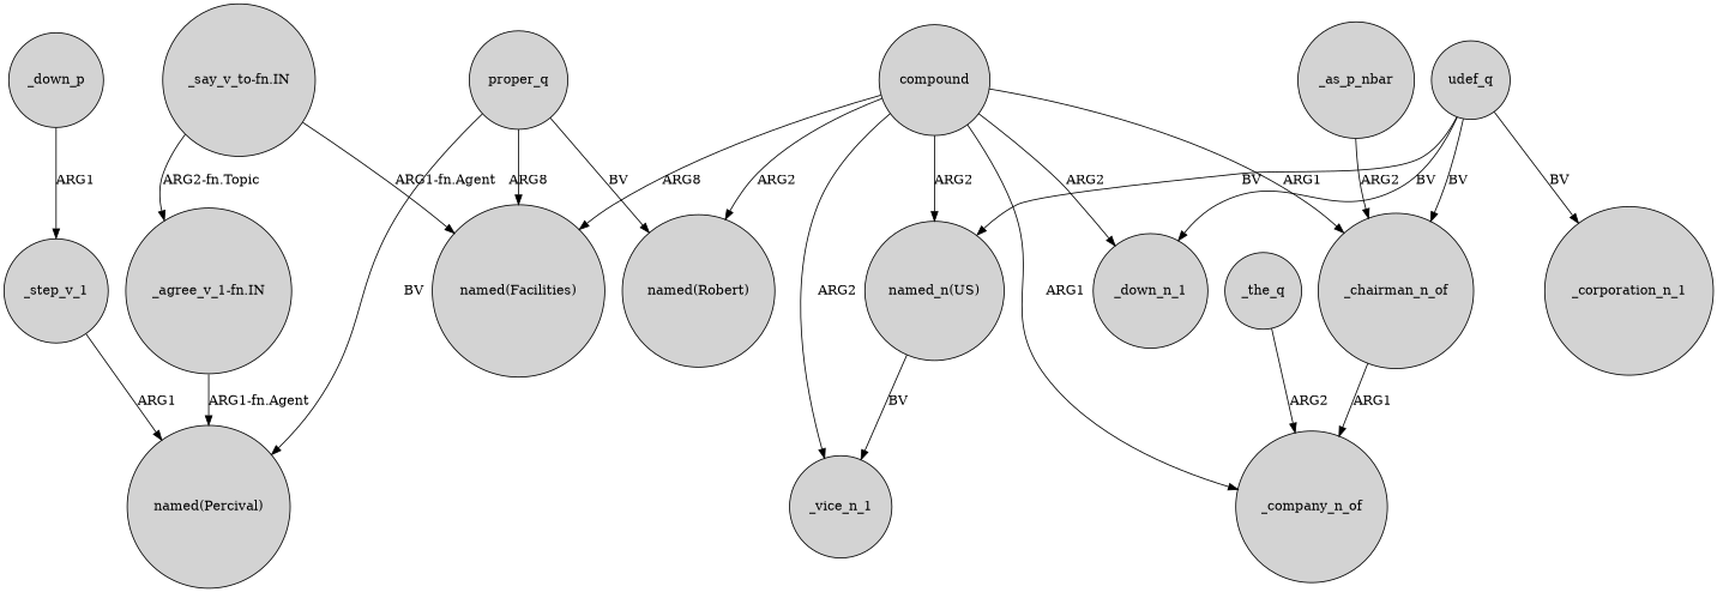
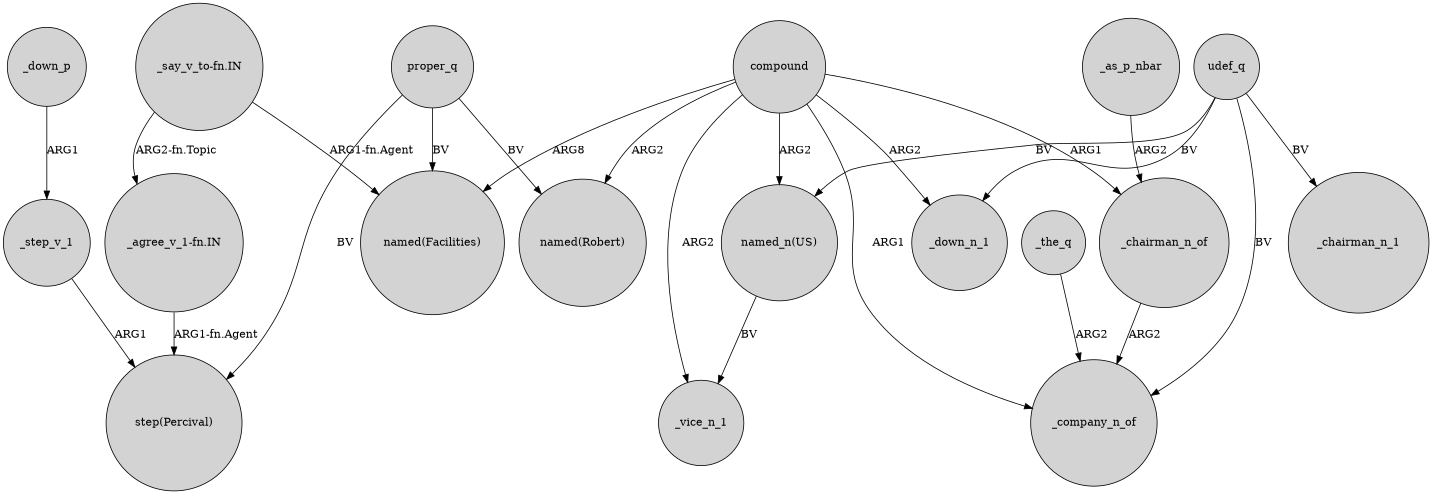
  digraph {
    node [shape=circle style=filled]
    proper_q
-   "named(Percival)"
+   "named(Percival)" [label="step(Percival)"]
    "named(Facilities)"
    "named(Robert)"
    compound
    _vice_n_1
    "named_n(US)"
    _chairman_n_of
    n9 [label=_down_n_1]
    _company_n_of
    _step_v_1
    udef_q
-   _corporation_n_1
+   _corporation_n_1 [label=_chairman_n_1]
    "_say_v_to-fn.IN"
    "_agree_v_1-fn.IN"
    _as_p_nbar
    _the_q
    _down_p
    proper_q -> "named(Percival)" [label=BV]
-   proper_q -> "named(Facilities)" [label=ARG8]
+   proper_q -> "named(Facilities)" [label=BV]
    proper_q -> "named(Robert)" [label=BV]
    compound -> "named(Facilities)" [label=ARG8]
    compound -> "named(Robert)" [label=ARG2]
    compound -> _vice_n_1 [label=ARG2]
    compound -> "named_n(US)" [label=ARG2]
    compound -> _chairman_n_of [label=ARG1]
    compound -> n9 [label=ARG2]
    compound -> _company_n_of [label=ARG1]
    "named_n(US)" -> _vice_n_1 [label=BV]
-   _chairman_n_of -> _company_n_of [label=ARG1]
+   _chairman_n_of -> _company_n_of [label=ARG2]
    _step_v_1 -> "named(Percival)" [label=ARG1]
    udef_q -> "named_n(US)" [label=BV]
-   udef_q -> _chairman_n_of [label=BV]
+   udef_q -> _company_n_of [label=BV]
    udef_q -> n9 [label=BV]
    udef_q -> _corporation_n_1 [label=BV]
    "_say_v_to-fn.IN" -> "named(Facilities)" [label="ARG1-fn.Agent"]
    "_say_v_to-fn.IN" -> "_agree_v_1-fn.IN" [label="ARG2-fn.Topic"]
    "_agree_v_1-fn.IN" -> "named(Percival)" [label="ARG1-fn.Agent"]
    _as_p_nbar -> _chairman_n_of [label=ARG2]
    _the_q -> _company_n_of [label=ARG2]
    _down_p -> _step_v_1 [label=ARG1]
  }
